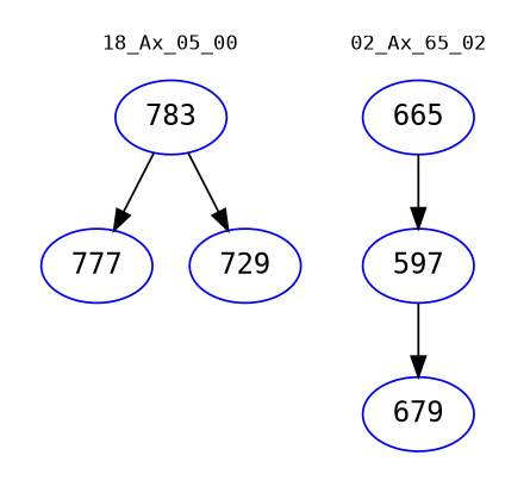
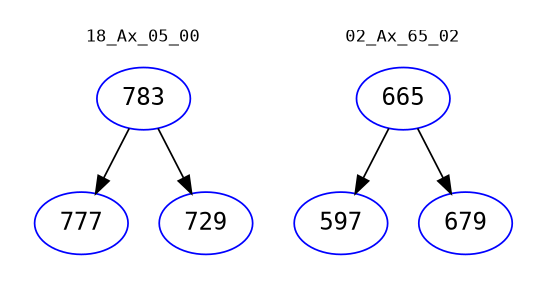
  digraph {
    fontname="DejaVu Sans Mono"
    node [color=blue fontname="DejaVu Sans Mono"]
    edge [color=black fontname="DejaVu Sans Mono"]
    n1 [label=783]
    n2 [label=777]
    n3 [label=729]
    n4 [label=665]
    n5 [label=597]
    n6 [label=679]
    subgraph cluster_1 {
      color=white
      fontsize=10
      label="18_Ax_05_00"
      n1
      n2
      n3
    }
    subgraph cluster_2 {
      color=white
      fontsize=10
      label="02_Ax_65_02"
      n4
      n5
      n6
    }
    n1 -> n2
    n1 -> n3
    n4 -> n5
-   n5 -> n6
+   n4 -> n6
  }
